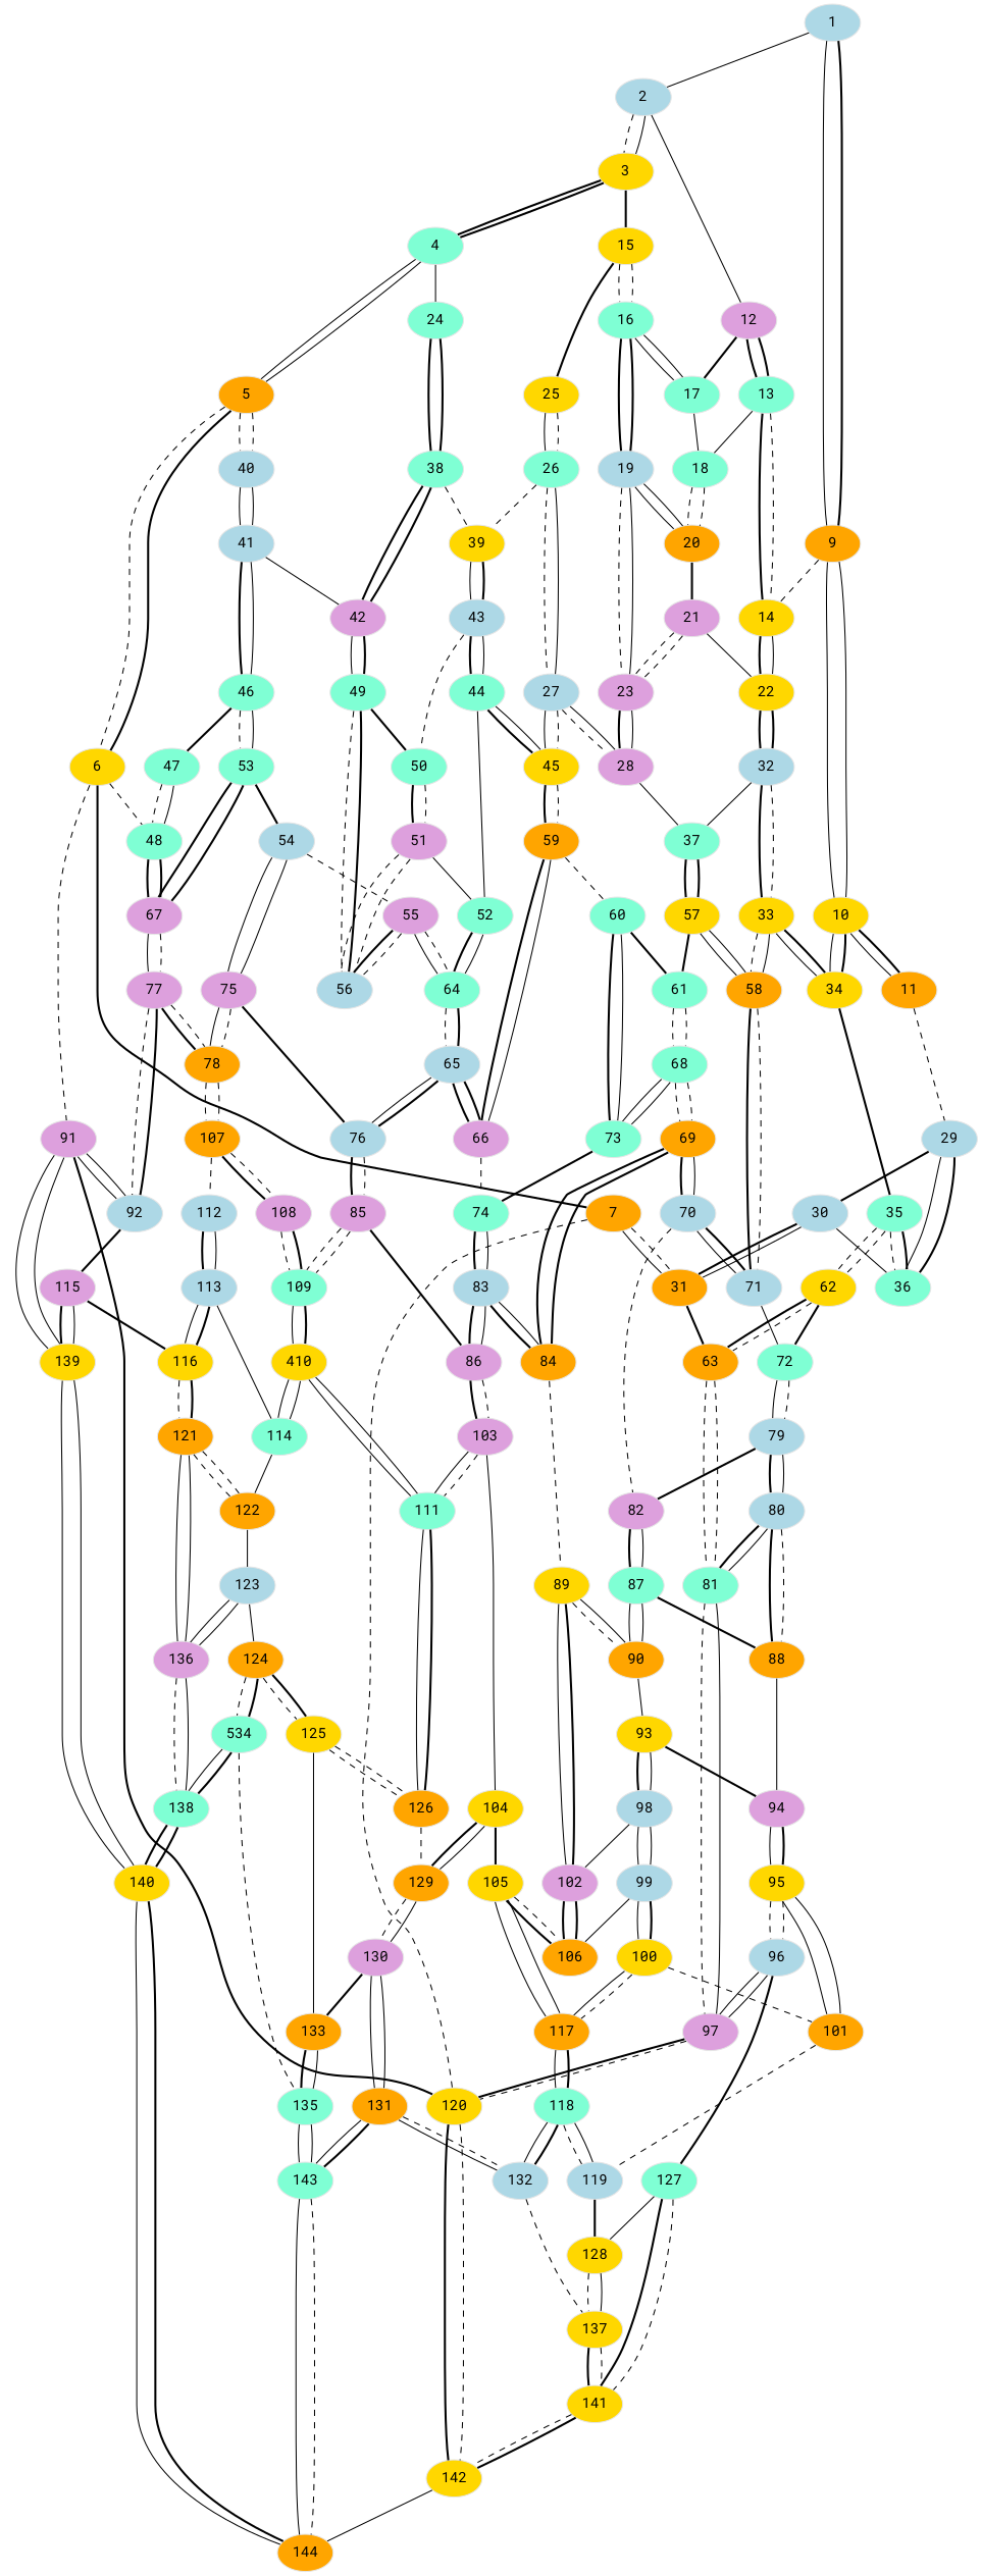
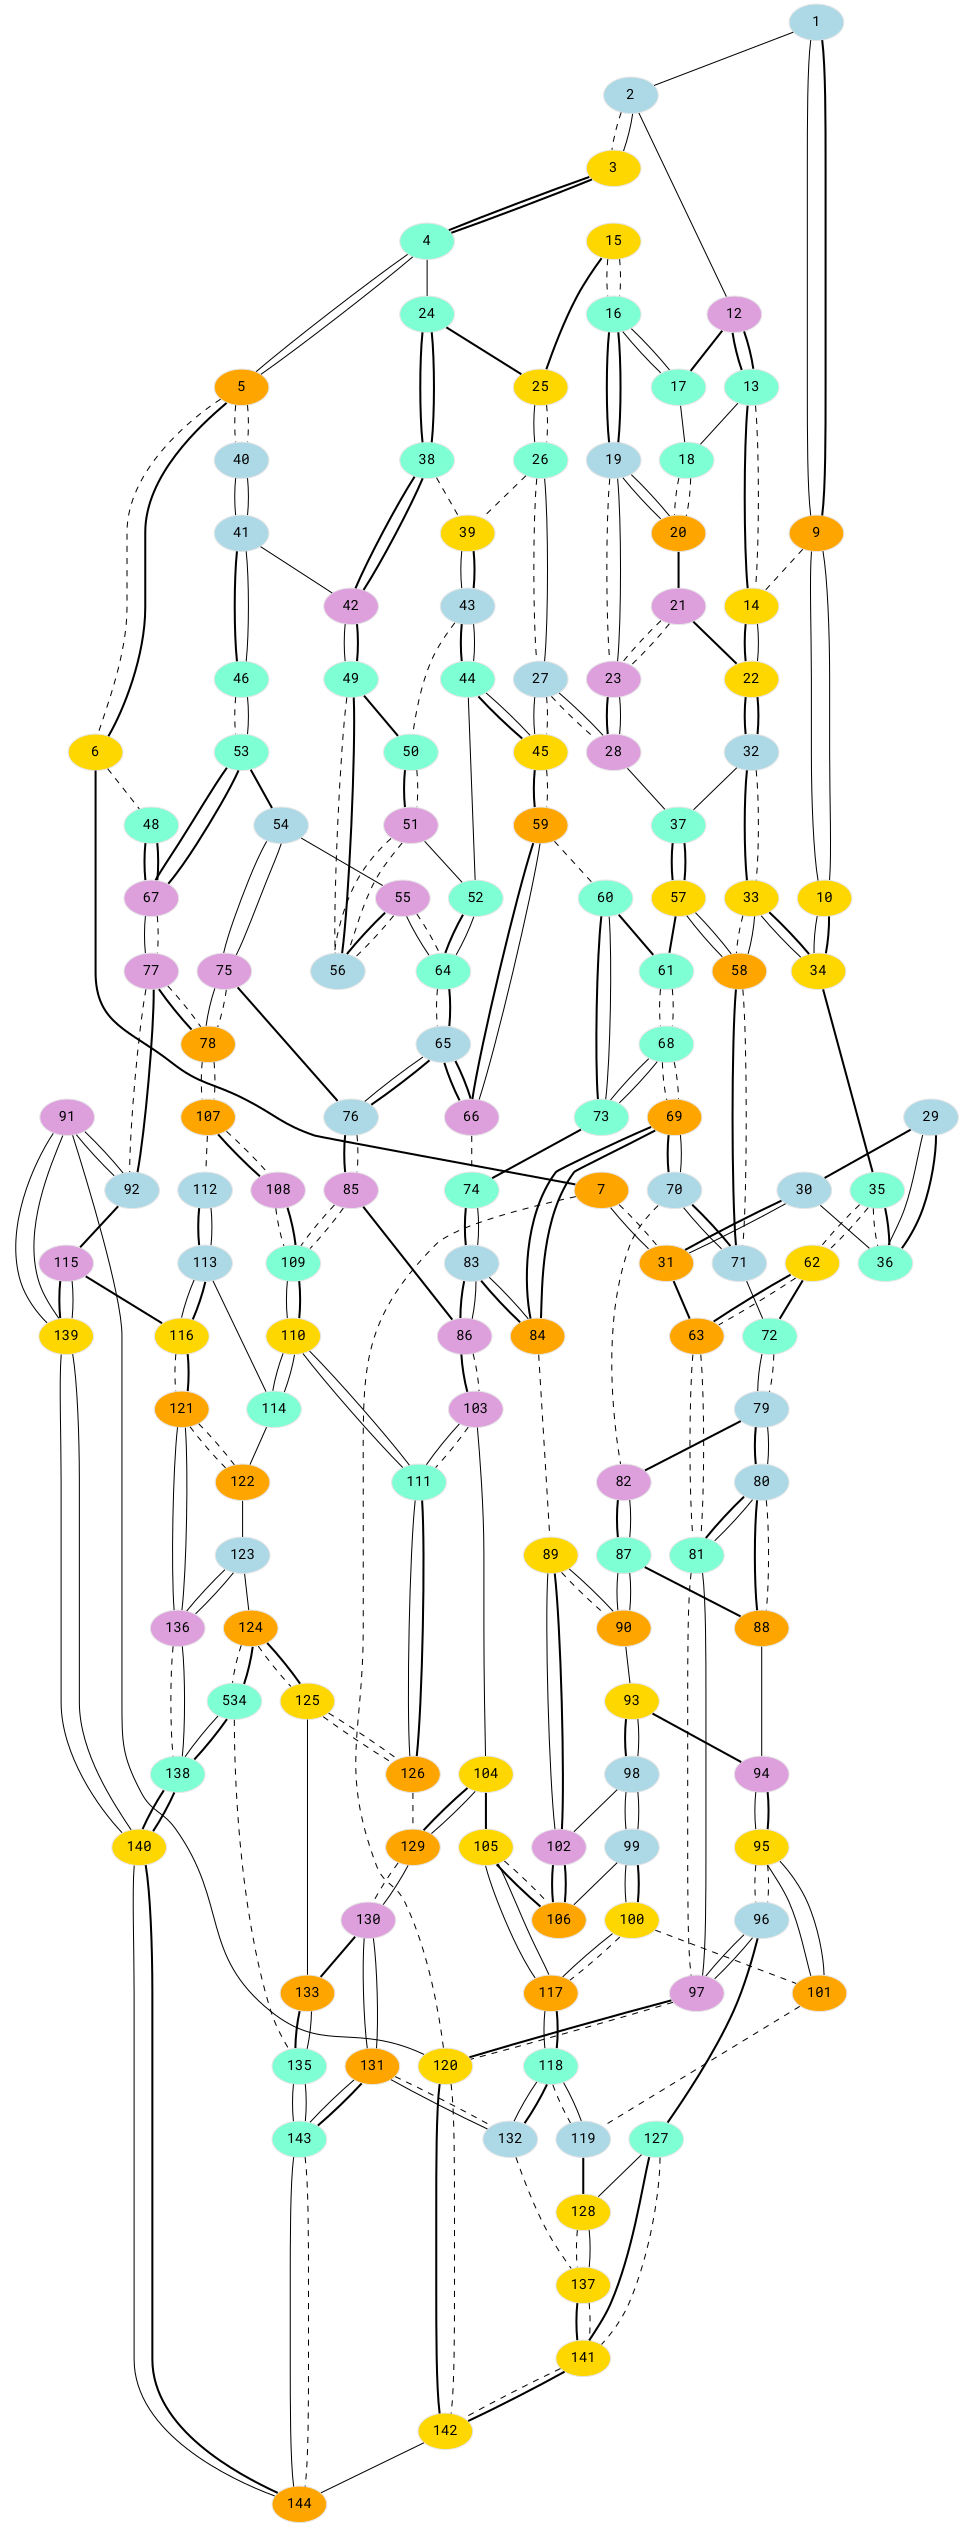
  graph {
    fontname="Roboto Mono"
    node [color=gray90 fillcolor=aquamarine fontname="Roboto Mono" style=filled]
    edge [fontname="Roboto Mono" style=solid]
    1 [fillcolor=lightblue]
    2 [fillcolor=lightblue]
    9 [fillcolor=orange]
    3 [fillcolor=gold]
    12 [fillcolor=plum]
    10 [fillcolor=gold]
    14 [fillcolor=gold]
    4
    15 [fillcolor=gold]
    13
    17
    5 [fillcolor=orange]
    24
    16
    25 [fillcolor=gold]
    6 [fillcolor=gold]
    40 [fillcolor=lightblue]
    38
    7 [fillcolor=orange]
    48
    91 [fillcolor=plum]
    41 [fillcolor=lightblue]
    31 [fillcolor=orange]
    120 [fillcolor=gold]
    67 [fillcolor=plum]
    92 [fillcolor=lightblue]
    139 [fillcolor=gold]
    63 [fillcolor=orange]
    142 [fillcolor=gold]
-   11 [fillcolor=orange]
    29 [fillcolor=lightblue]
    34 [fillcolor=gold]
    22 [fillcolor=gold]
    35
    30 [fillcolor=lightblue]
    36
    18
    20 [fillcolor=orange]
    32 [fillcolor=lightblue]
    19 [fillcolor=lightblue]
    26
    23 [fillcolor=plum]
    21 [fillcolor=plum]
    28 [fillcolor=plum]
    37
    33 [fillcolor=gold]
    39 [fillcolor=gold]
    42 [fillcolor=plum]
    27 [fillcolor=lightblue]
    45 [fillcolor=gold]
    43 [fillcolor=lightblue]
    59 [fillcolor=orange]
    57 [fillcolor=gold]
    81
    58 [fillcolor=orange]
    71 [fillcolor=lightblue]
    62 [fillcolor=gold]
    72
    61
    49
    44
    50
    46
-   47
    53
    56 [fillcolor=lightblue]
    52
    51 [fillcolor=plum]
    64
    60
    66 [fillcolor=plum]
    54 [fillcolor=lightblue]
    77 [fillcolor=plum]
    65 [fillcolor=lightblue]
    55 [fillcolor=plum]
    75 [fillcolor=plum]
    76 [fillcolor=lightblue]
    78 [fillcolor=orange]
    68
    73
    74
    69 [fillcolor=orange]
    79 [fillcolor=lightblue]
    97 [fillcolor=plum]
    85 [fillcolor=plum]
    83 [fillcolor=lightblue]
    70 [fillcolor=lightblue]
    84 [fillcolor=orange]
    82 [fillcolor=plum]
    89 [fillcolor=gold]
    87
    80 [fillcolor=lightblue]
    86 [fillcolor=plum]
    107 [fillcolor=orange]
    109
    115 [fillcolor=plum]
    108 [fillcolor=plum]
    112 [fillcolor=lightblue]
    88 [fillcolor=orange]
    94 [fillcolor=plum]
    90 [fillcolor=orange]
    103 [fillcolor=plum]
    102 [fillcolor=plum]
-   110 [fillcolor=gold label=410]
+   110 [fillcolor=gold]
    104 [fillcolor=gold]
    111
    93 [fillcolor=gold]
    95 [fillcolor=gold]
    106 [fillcolor=orange]
    98 [fillcolor=lightblue]
    140 [fillcolor=gold]
    116 [fillcolor=gold]
    99 [fillcolor=lightblue]
    96 [fillcolor=lightblue]
    101 [fillcolor=orange]
    127
    119 [fillcolor=lightblue]
    128 [fillcolor=gold]
    141 [fillcolor=gold]
    100 [fillcolor=gold]
    117 [fillcolor=orange]
    118
    105 [fillcolor=gold]
    129 [fillcolor=orange]
    126 [fillcolor=orange]
    130 [fillcolor=plum]
    113 [fillcolor=lightblue]
    114
    122 [fillcolor=orange]
    121 [fillcolor=orange]
    123 [fillcolor=lightblue]
    136 [fillcolor=plum]
    132 [fillcolor=lightblue]
    137 [fillcolor=gold]
    144 [fillcolor=orange]
    138
    124 [fillcolor=orange]
    125 [fillcolor=gold]
    n139 [label=534]
    133 [fillcolor=orange]
    135
    131 [fillcolor=orange]
    143
    1 -- 2
    1 -- 9
    1 -- 9 [style=bold]
    2 -- 3 [style=dashed]
    2 -- 3
    2 -- 12
    9 -- 10
    9 -- 10
    9 -- 14 [style=dashed]
    3 -- 4 [style=bold]
    3 -- 4 [style=bold]
-   3 -- 15 [style=bold]
    12 -- 13 [style=bold]
    12 -- 13 [style=bold]
    12 -- 17 [style=bold]
-   10 -- 11
-   10 -- 11 [style=bold]
    10 -- 34
    10 -- 34 [style=bold]
    14 -- 22 [style=bold]
    14 -- 22
    4 -- 5
    4 -- 5
    4 -- 24
    15 -- 16 [style=dashed]
    15 -- 16 [style=dashed]
    15 -- 25 [style=bold]
    13 -- 14 [style=bold]
    13 -- 14 [style=dashed]
    13 -- 18
    17 -- 18
    5 -- 6 [style=dashed]
    5 -- 6 [style=bold]
    5 -- 40 [style=dashed]
    5 -- 40 [style=dashed]
+   24 -- 25 [style=bold]
    24 -- 38 [style=bold]
    24 -- 38 [style=bold]
    16 -- 17
    16 -- 17
    16 -- 19 [style=bold]
    16 -- 19 [style=bold]
    25 -- 26
    25 -- 26 [style=dashed]
    6 -- 7 [style=bold]
    6 -- 48 [style=dashed]
-   6 -- 91 [style=dashed]
    40 -- 41
    40 -- 41
    38 -- 39 [style=dashed]
    38 -- 42 [style=bold]
    38 -- 42 [style=bold]
    7 -- 31
    7 -- 31 [style=dashed]
    7 -- 120 [style=dashed]
    48 -- 67 [style=bold]
    48 -- 67 [style=bold]
-   91 -- 120 [style=bold]
+   91 -- 120
    91 -- 92
    91 -- 92
    91 -- 139
    91 -- 139
    41 -- 42
    41 -- 46 [style=bold]
    41 -- 46
    31 -- 63 [style=bold]
    120 -- 142 [style=bold]
    120 -- 142 [style=dashed]
    67 -- 77
    67 -- 77 [style=dashed]
    92 -- 115 [style=bold]
    139 -- 140
    139 -- 140
    63 -- 81 [style=dashed]
    63 -- 81 [style=dashed]
    142 -- 144
-   11 -- 29 [style=dashed]
    29 -- 30 [style=bold]
    29 -- 36
    29 -- 36 [style=bold]
    34 -- 35 [style=bold]
    22 -- 32 [style=bold]
    22 -- 32 [style=bold]
    35 -- 36 [style=dashed]
    35 -- 36 [style=bold]
    35 -- 62 [style=dashed]
    35 -- 62 [style=dashed]
    30 -- 31 [style=bold]
    30 -- 31
    30 -- 36
    18 -- 20 [style=dashed]
    18 -- 20 [style=dashed]
    20 -- 21 [style=bold]
    32 -- 37
    32 -- 33 [style=bold]
    32 -- 33 [style=dashed]
    19 -- 20
    19 -- 20
    19 -- 23 [style=dashed]
    19 -- 23
    26 -- 39 [style=dashed]
    26 -- 27 [style=dashed]
    26 -- 27
    23 -- 28 [style=bold]
    23 -- 28
-   21 -- 22
+   21 -- 22 [style=bold]
    21 -- 23 [style=dashed]
    21 -- 23 [style=dashed]
    28 -- 37
    37 -- 57 [style=bold]
    37 -- 57 [style=bold]
    33 -- 34
    33 -- 34 [style=bold]
    33 -- 58 [style=dashed]
    33 -- 58
    39 -- 43
    39 -- 43 [style=bold]
    42 -- 49
    42 -- 49 [style=bold]
    27 -- 28 [style=dashed]
    27 -- 28
    27 -- 45
    27 -- 45 [style=dashed]
    45 -- 59 [style=bold]
    45 -- 59 [style=dashed]
    43 -- 44 [style=bold]
    43 -- 44
    43 -- 50 [style=dashed]
    59 -- 60 [style=dashed]
    59 -- 66 [style=bold]
    59 -- 66
    57 -- 58
    57 -- 58
    57 -- 61 [style=bold]
    81 -- 97 [style=dashed]
    81 -- 97
    58 -- 71 [style=bold]
    58 -- 71 [style=dashed]
    71 -- 72
    62 -- 63 [style=bold]
    62 -- 63 [style=dashed]
    62 -- 72 [style=bold]
    72 -- 79
    72 -- 79 [style=dashed]
    61 -- 68 [style=dashed]
    61 -- 68 [style=dashed]
    49 -- 50 [style=bold]
    49 -- 56 [style=dashed]
    49 -- 56 [style=bold]
    44 -- 45 [style=bold]
    44 -- 45
    44 -- 52
    50 -- 51 [style=bold]
    50 -- 51 [style=dashed]
-   46 -- 47 [style=bold]
    46 -- 53 [style=dashed]
    46 -- 53
-   47 -- 48 [style=dashed]
-   47 -- 48
    53 -- 67 [style=bold]
    53 -- 67 [style=bold]
    53 -- 54 [style=bold]
    52 -- 64 [style=bold]
    52 -- 64
    51 -- 56 [style=dashed]
    51 -- 56 [style=dashed]
    51 -- 52
    64 -- 65 [style=dashed]
    64 -- 65 [style=bold]
    60 -- 61 [style=bold]
    60 -- 73 [style=bold]
    60 -- 73
    66 -- 74 [style=dashed]
-   54 -- 55 [style=dashed]
+   54 -- 55
    54 -- 75
    54 -- 75
    77 -- 92 [style=dashed]
    77 -- 92 [style=bold]
    77 -- 78 [style=bold]
    77 -- 78 [style=dashed]
    65 -- 66 [style=bold]
    65 -- 66 [style=bold]
    65 -- 76
    65 -- 76 [style=bold]
    55 -- 56 [style=bold]
    55 -- 56 [style=dashed]
    55 -- 64
    55 -- 64 [style=dashed]
    75 -- 76 [style=bold]
    75 -- 78
    75 -- 78 [style=dashed]
    76 -- 85 [style=bold]
    76 -- 85 [style=dashed]
    78 -- 107 [style=dashed]
    78 -- 107 [style=dashed]
    68 -- 73
    68 -- 73
    68 -- 69 [style=dashed]
    68 -- 69 [style=dashed]
    73 -- 74 [style=bold]
    74 -- 83 [style=bold]
    74 -- 83
    69 -- 70 [style=bold]
    69 -- 70
    69 -- 84 [style=bold]
    69 -- 84 [style=bold]
    79 -- 82 [style=bold]
    79 -- 80 [style=bold]
    79 -- 80
    97 -- 120 [style=bold]
    97 -- 120 [style=dashed]
    85 -- 86 [style=bold]
    85 -- 109 [style=dashed]
    85 -- 109 [style=dashed]
    83 -- 84 [style=bold]
    83 -- 84
    83 -- 86 [style=bold]
    83 -- 86
    70 -- 71
    70 -- 71 [style=bold]
    70 -- 82 [style=dashed]
    84 -- 89 [style=dashed]
    82 -- 87 [style=bold]
    82 -- 87
    89 -- 90 [style=dashed]
    89 -- 90
    89 -- 102
    89 -- 102 [style=bold]
    87 -- 88 [style=bold]
    87 -- 90
    87 -- 90
    80 -- 81 [style=bold]
    80 -- 81
    80 -- 88 [style=bold]
    80 -- 88 [style=dashed]
    86 -- 103 [style=bold]
    86 -- 103 [style=dashed]
    107 -- 108 [style=bold]
    107 -- 108 [style=dashed]
    107 -- 112 [style=dashed]
    109 -- 110
    109 -- 110 [style=bold]
    115 -- 139 [style=bold]
    115 -- 139
    115 -- 116 [style=bold]
    108 -- 109 [style=dashed]
    108 -- 109 [style=bold]
    112 -- 113 [style=bold]
    112 -- 113
    88 -- 94
    94 -- 95
    94 -- 95 [style=bold]
    90 -- 93
    103 -- 104
    103 -- 111
    103 -- 111 [style=dashed]
    102 -- 106 [style=bold]
    102 -- 106 [style=bold]
    110 -- 111
    110 -- 111
    110 -- 114
    110 -- 114
    104 -- 105 [style=bold]
    104 -- 129 [style=bold]
    104 -- 129
    111 -- 126
    111 -- 126 [style=bold]
    93 -- 94 [style=bold]
    93 -- 98 [style=bold]
    93 -- 98
    95 -- 96 [style=dashed]
    95 -- 96 [style=dashed]
    95 -- 101
    95 -- 101
    98 -- 102
    98 -- 99
    98 -- 99
    140 -- 144
    140 -- 144 [style=bold]
    116 -- 121 [style=dashed]
    116 -- 121 [style=bold]
    99 -- 106
    99 -- 100
    99 -- 100 [style=bold]
    96 -- 97
    96 -- 97
    96 -- 127 [style=bold]
    101 -- 119 [style=dashed]
    127 -- 128
    127 -- 141 [style=bold]
    127 -- 141 [style=dashed]
    119 -- 128 [style=bold]
    128 -- 137 [style=dashed]
    128 -- 137
    141 -- 142 [style=dashed]
    141 -- 142 [style=bold]
    100 -- 101 [style=dashed]
    100 -- 117
    100 -- 117 [style=dashed]
    117 -- 118
    117 -- 118 [style=bold]
    118 -- 119 [style=dashed]
    118 -- 119
    118 -- 132
    118 -- 132 [style=bold]
    105 -- 106 [style=bold]
    105 -- 106 [style=dashed]
    105 -- 117
    105 -- 117
    129 -- 130 [style=dashed]
    129 -- 130
    126 -- 129 [style=dashed]
    130 -- 133 [style=bold]
    130 -- 131
    130 -- 131
    113 -- 116
    113 -- 116 [style=bold]
    113 -- 114
    114 -- 122
    122 -- 123
    121 -- 122 [style=dashed]
    121 -- 122 [style=dashed]
    121 -- 136
    121 -- 136
    123 -- 136
    123 -- 136
    123 -- 124
    136 -- 138 [style=dashed]
    136 -- 138
    132 -- 137 [style=dashed]
    137 -- 141 [style=bold]
    137 -- 141 [style=dashed]
    138 -- 140 [style=bold]
    138 -- 140 [style=bold]
    124 -- 125 [style=dashed]
    124 -- 125 [style=bold]
    124 -- n139 [style=dashed]
    124 -- n139 [style=bold]
    125 -- 126 [style=dashed]
    125 -- 126 [style=dashed]
    125 -- 133
    n139 -- 138
    n139 -- 138 [style=bold]
    n139 -- 135 [style=dashed]
    133 -- 135 [style=bold]
    133 -- 135
    135 -- 143
    135 -- 143
    131 -- 132
    131 -- 132 [style=dashed]
    131 -- 143
    131 -- 143 [style=bold]
    143 -- 144
    143 -- 144 [style=dashed]
  }
